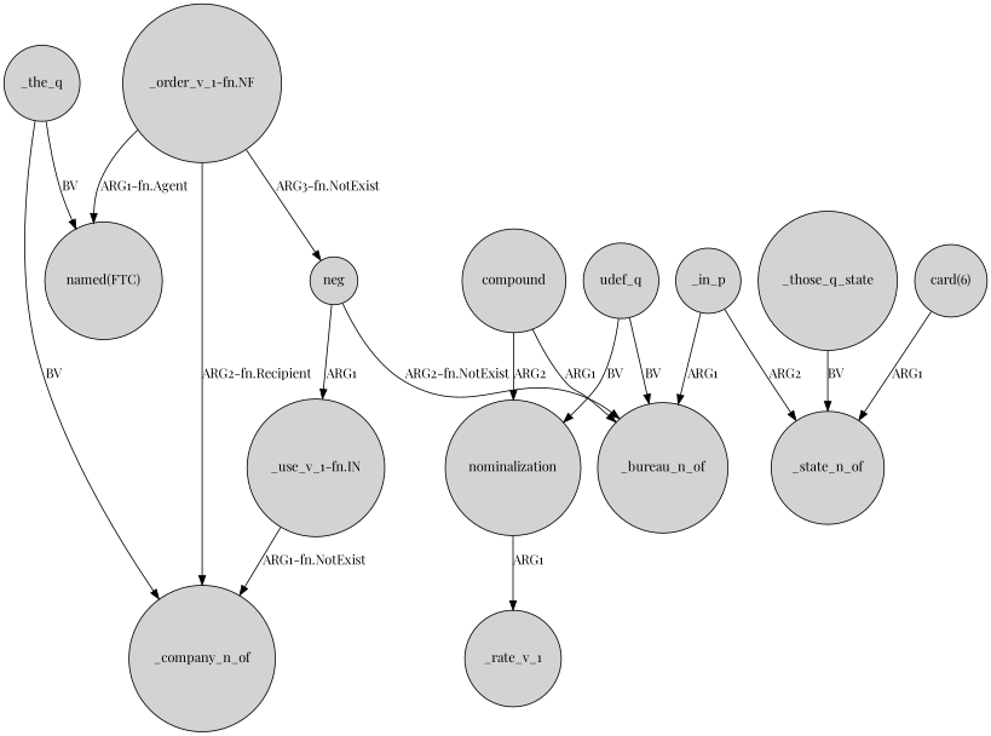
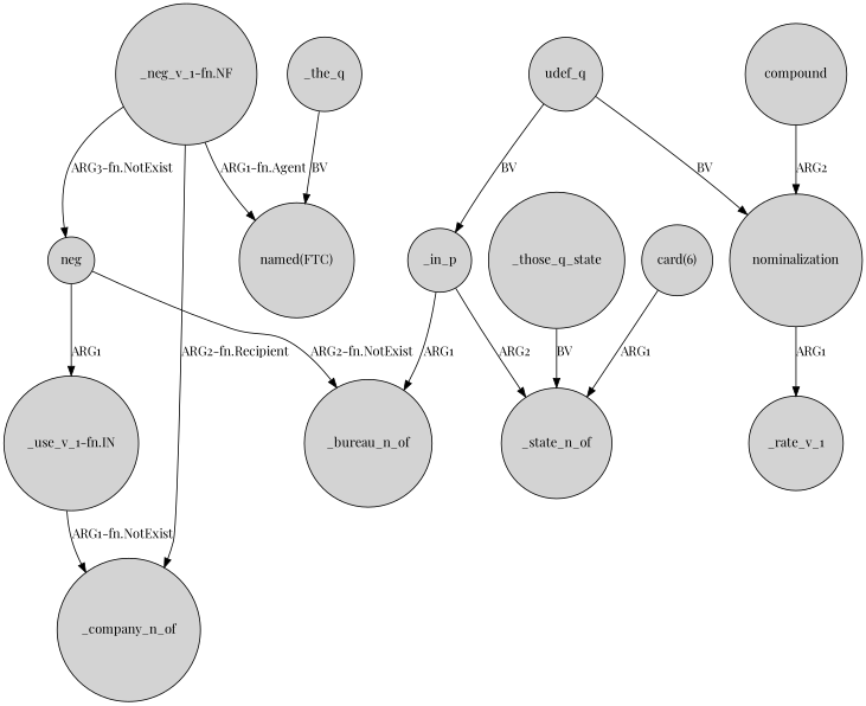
  digraph {
    fontname="Playfair Display"
    node [fontname="Playfair Display" shape=circle style=filled]
    edge [fontname="Playfair Display"]
    "_use_v_1-fn.IN"
    _company_n_of
    n3 [label=_those_q_state]
    _state_n_of
-   "_order_v_1-fn.NF"
+   "_order_v_1-fn.NF" [label="_neg_v_1-fn.NF"]
    "named(FTC)"
    neg
    _bureau_n_of
    compound
    nominalization
    _rate_v_1
    _in_p
    _the_q
    udef_q
    "card(6)"
    "_use_v_1-fn.IN" -> _company_n_of [label="ARG1-fn.NotExist"]
    n3 -> _state_n_of [label=BV]
    "_order_v_1-fn.NF" -> _company_n_of [label="ARG2-fn.Recipient"]
    "_order_v_1-fn.NF" -> "named(FTC)" [label="ARG1-fn.Agent"]
    "_order_v_1-fn.NF" -> neg [label="ARG3-fn.NotExist"]
    neg -> "_use_v_1-fn.IN" [label=ARG1]
    neg -> _bureau_n_of [label="ARG2-fn.NotExist"]
-   compound -> _bureau_n_of [label=ARG1]
    compound -> nominalization [label=ARG2]
    nominalization -> _rate_v_1 [label=ARG1]
    _in_p -> _state_n_of [label=ARG2]
    _in_p -> _bureau_n_of [label=ARG1]
-   _the_q -> _company_n_of [label=BV]
    _the_q -> "named(FTC)" [label=BV]
-   udef_q -> _bureau_n_of [label=BV]
+   udef_q -> _in_p [label=BV]
    udef_q -> nominalization [label=BV]
    "card(6)" -> _state_n_of [label=ARG1]
  }
